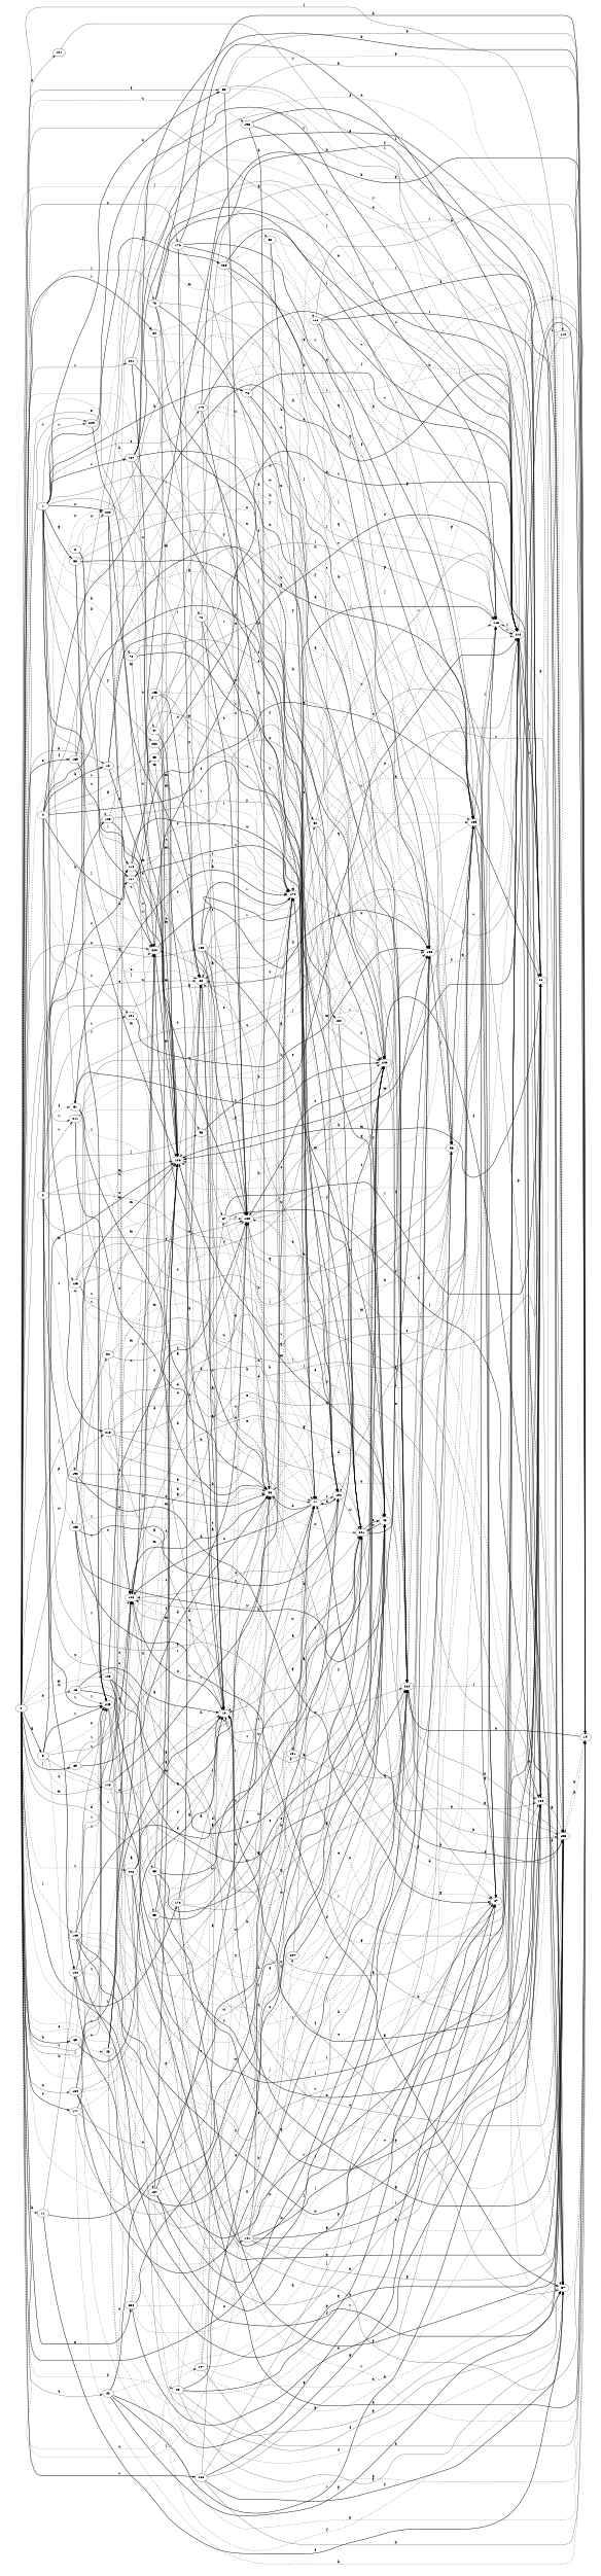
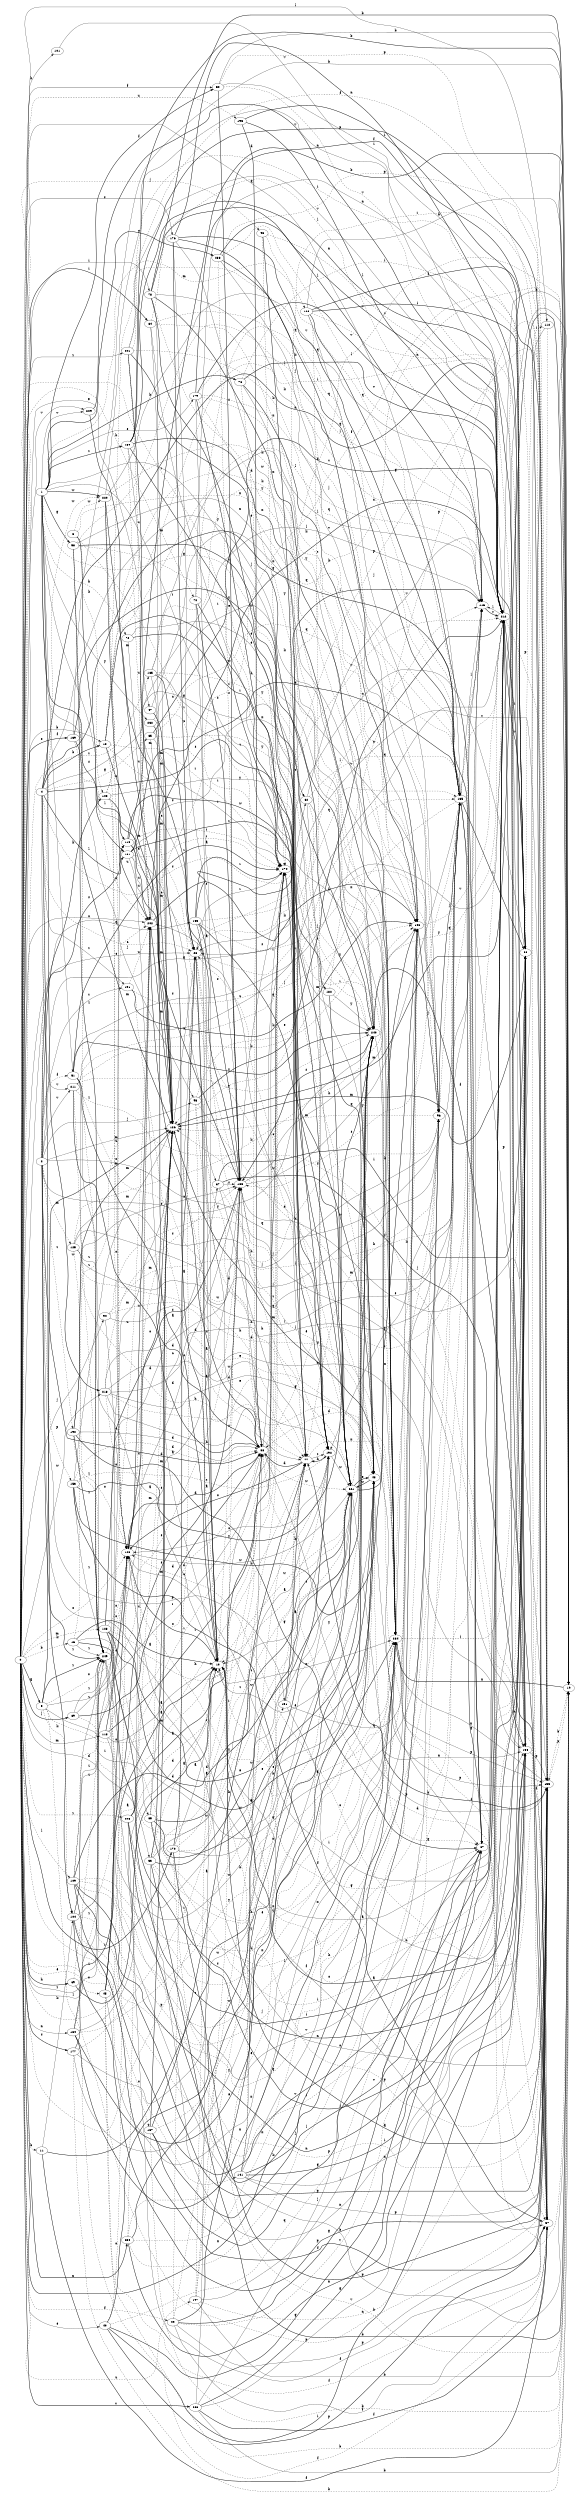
  strict digraph {
    rankdir=LR
    edge [style=dashed]
    0
    5
    10
    11
    16
    18
    28
    33
    40
    45
    47
    49
    50
    69
    70
    78
    84
    89
    93
    94
    101
    109
    112
    115
    118
    123
    134
    137
    139
    141
    146
    151
    163
    165
    170
    174
    176
    177
    185
    195
    197
    202
    208
    209
    218
    230
    n47 [label=234]
    241
-   247
    248
    249
    126
    104
    85
    155
    221
    67
    48
    183
    57
    192
    86
    106
    38
    77
    212
    19
    136
    116
    37
    240
    96
    1
    51
    58
    62
    72
    76
    95
    124
    179
    181
    189
    220
    232
    233
    2
    103
    125
    153
    190
    191
    211
    3
    4
    65
    182
    0 -> 5 [label=a style=bold]
    0 -> 10 [label=a]
    0 -> 11 [label=b]
    0 -> 16 [label=b]
    0 -> 18 [label=b style=solid]
    0 -> 28 [label=c style=solid]
    0 -> 33 [label=d style=solid]
    0 -> 40 [label=e style=solid]
    0 -> 45 [label=e]
    0 -> 47 [label=e style=solid]
    0 -> 49 [label=f]
    0 -> 50 [label=f style=solid]
    0 -> 69 [label=h style=bold]
    0 -> 70 [label=h]
    0 -> 78 [label=i style=solid]
    0 -> 84 [label=i style=bold]
    0 -> 89 [label=j style=bold]
    0 -> 93 [label=j]
    0 -> 94 [label=j style=solid]
    0 -> 101 [label=k style=solid]
    0 -> 109 [label=l]
    0 -> 112 [label=l style=solid]
    0 -> 115 [label=l style=solid]
    0 -> 118 [label=m style=solid]
    0 -> 123 [label=m]
    0 -> 134 [label=n style=solid]
    0 -> 137 [label=o]
    0 -> 139 [label=o style=bold]
    0 -> 141 [label=o]
    0 -> 146 [label=o]
    0 -> 151 [label=p]
    0 -> 163 [label=q style=solid]
    0 -> 165 [label=q style=solid]
    0 -> 170 [label=r style=bold]
    0 -> 174 [label=r]
    0 -> 176 [label=s style=solid]
    0 -> 177 [label=s style=bold]
    0 -> 185 [label=t]
    0 -> 195 [label=u]
    0 -> 197 [label=u]
    0 -> 202 [label=u style=solid]
    0 -> 208 [label=v style=bold]
    0 -> 209 [label=v style=solid]
    0 -> 218 [label=w style=solid]
    0 -> 230 [label=x style=bold]
    0 -> n47 [label=x style=bold]
    0 -> 241 [label=z style=solid]
-   0 -> 247 [label=z]
    0 -> 248 [label=z]
    0 -> 249 [label=z style=solid]
    5 -> 146 [label=o]
    5 -> 174 [label=r style=solid]
    5 -> 249 [label=z style=bold]
    5 -> 126 [label=m style=bold]
    5 -> 104 [label=k]
    5 -> 85 [label=i style=solid]
    5 -> 155 [label=p]
    5 -> 221 [label=w]
    10 -> 146 [label=o style=bold]
    10 -> n47 [label=x style=solid]
    10 -> 155 [label=p]
    10 -> 221 [label=w]
    10 -> 67 [label=g]
    10 -> 48 [label=e style=solid]
    10 -> 183 [label=s]
    11 -> 104 [label=k style=solid]
    11 -> 57 [label=f style=bold]
    11 -> 192 [label=t style=bold]
    16 -> 10 [label=a style=bold]
    16 -> 165 [label=q style=solid]
    16 -> 202 [label=u]
    16 -> 249 [label=z style=solid]
    16 -> 86 [label=i style=bold]
    18 -> 146 [label=o]
    18 -> 174 [label=r]
    18 -> 126 [label=m style=bold]
    18 -> 221 [label=w style=bold]
    18 -> 183 [label=s]
    18 -> 86 [label=i]
    18 -> 106 [label=k]
    28 -> 10 [label=a style=bold]
    28 -> 165 [label=q]
    28 -> 174 [label=r style=solid]
    28 -> 221 [label=w]
    28 -> 38 [label=d style=solid]
    28 -> 77 [label=h]
    28 -> 212 [label=v]
    33 -> 10 [label=a]
    33 -> n47 [label=x]
    33 -> 126 [label=m style=bold]
    33 -> 221 [label=w style=bold]
    33 -> 192 [label=t style=solid]
    33 -> 38 [label=d]
    33 -> 19 [label=b style=bold]
    33 -> 136 [label=n style=solid]
    33 -> 116 [label=l]
    40 -> 146 [label=o]
    40 -> 165 [label=q]
    40 -> 155 [label=p style=bold]
    40 -> 221 [label=w style=bold]
    40 -> 67 [label=g style=bold]
    40 -> 86 [label=i style=bold]
    45 -> 10 [label=a style=bold]
    45 -> 146 [label=o style=bold]
    45 -> 202 [label=u]
    45 -> n47 [label=x style=solid]
    45 -> 57 [label=f]
    45 -> 19 [label=b]
    47 -> 10 [label=a style=bold]
    47 -> n47 [label=x style=solid]
    47 -> 126 [label=m]
    49 -> 28 [label=c]
    49 -> 155 [label=p style=solid]
    49 -> 67 [label=g style=bold]
    49 -> 57 [label=f style=solid]
    49 -> 77 [label=h]
    49 -> 212 [label=v]
    49 -> 240 [label=y style=bold]
    50 -> 155 [label=p]
    50 -> 183 [label=s style=bold]
    50 -> 86 [label=i style=solid]
    50 -> 212 [label=v]
    50 -> 19 [label=b style=solid]
    69 -> 249 [label=z]
    69 -> 38 [label=d style=bold]
    70 -> 10 [label=a style=solid]
    70 -> 165 [label=q]
    70 -> 174 [label=r style=bold]
    70 -> 183 [label=s style=bold]
    70 -> 136 [label=n style=solid]
    78 -> n47 [label=x style=bold]
    78 -> 126 [label=m style=solid]
    78 -> 221 [label=w style=bold]
    78 -> 106 [label=k style=solid]
    78 -> 19 [label=b style=bold]
    78 -> 116 [label=l style=bold]
    78 -> 240 [label=y]
    84 -> 174 [label=r style=solid]
    84 -> n47 [label=x]
    84 -> 126 [label=m style=solid]
    84 -> 116 [label=l]
    84 -> 96 [label=j]
    89 -> 249 [label=z style=solid]
    89 -> 183 [label=s style=solid]
    89 -> 38 [label=d style=bold]
    89 -> 77 [label=h]
    93 -> 165 [label=q]
    93 -> 174 [label=r]
    93 -> 192 [label=t style=bold]
    93 -> 212 [label=v]
    94 -> 146 [label=o style=solid]
    94 -> 221 [label=w style=solid]
    94 -> 48 [label=e]
    94 -> 116 [label=l]
    94 -> 96 [label=j]
    101 -> 212 [label=v style=solid]
    109 -> 249 [label=z style=solid]
    109 -> 155 [label=p style=bold]
    109 -> 183 [label=s]
    109 -> 57 [label=f style=bold]
    109 -> 106 [label=k]
    109 -> 136 [label=n style=bold]
    109 -> 116 [label=l]
    109 -> 240 [label=y style=bold]
    109 -> 96 [label=j]
    112 -> 28 [label=c]
    112 -> 146 [label=o]
    112 -> 183 [label=s style=solid]
-   112 -> 86 [label=i]
+   86 -> 112 [label=i]
    115 -> 10 [label=a style=bold]
    115 -> 174 [label=r]
    115 -> 202 [label=u style=solid]
    115 -> 221 [label=w style=bold]
    115 -> 19 [label=b style=bold]
    118 -> 10 [label=a style=solid]
    118 -> 146 [label=o style=bold]
    118 -> 174 [label=r style=bold]
    118 -> 221 [label=w style=solid]
    118 -> 38 [label=d]
    123 -> 146 [label=o]
    123 -> n47 [label=x style=bold]
    123 -> 48 [label=e style=bold]
    123 -> 183 [label=s style=bold]
    123 -> 192 [label=t]
    123 -> 86 [label=i]
    123 -> 136 [label=n style=bold]
    134 -> n47 [label=x style=bold]
    134 -> 249 [label=z]
    134 -> 48 [label=e style=bold]
    134 -> 183 [label=s style=bold]
    134 -> 57 [label=f]
    134 -> 38 [label=d style=solid]
    134 -> 240 [label=y]
    137 -> 126 [label=m style=bold]
    137 -> 67 [label=g style=bold]
    137 -> 48 [label=e]
    137 -> 77 [label=h style=bold]
    137 -> 19 [label=b]
    137 -> 96 [label=j style=bold]
    139 -> 249 [label=z]
    139 -> 126 [label=m style=bold]
    139 -> 19 [label=b style=solid]
    139 -> 240 [label=y style=bold]
    141 -> n47 [label=x style=solid]
    141 -> 155 [label=p style=solid]
    141 -> 86 [label=i style=bold]
    141 -> 106 [label=k style=solid]
    141 -> 38 [label=d style=solid]
    141 -> 77 [label=h]
    141 -> 212 [label=v style=bold]
    141 -> 136 [label=n style=solid]
    146 -> 202 [label=u style=bold]
    146 -> 126 [label=m]
    146 -> 221 [label=w style=solid]
    146 -> 86 [label=i style=solid]
    146 -> 38 [label=d style=bold]
    151 -> 165 [label=q style=solid]
    151 -> 192 [label=t style=solid]
    151 -> 77 [label=h style=bold]
    151 -> 136 [label=n style=solid]
    151 -> 240 [label=y]
    163 -> 10 [label=a style=solid]
    163 -> 174 [label=r style=bold]
    163 -> 155 [label=p]
    163 -> 48 [label=e style=bold]
    163 -> 183 [label=s style=bold]
    163 -> 38 [label=d]
    163 -> 116 [label=l style=bold]
    163 -> 96 [label=j]
    165 -> 126 [label=m]
    165 -> 155 [label=p style=solid]
    165 -> 67 [label=g style=bold]
    165 -> 183 [label=s]
    165 -> 86 [label=i style=bold]
    165 -> 212 [label=v]
    165 -> 116 [label=l style=solid]
    165 -> 96 [label=j style=bold]
    170 -> 10 [label=a style=solid]
    170 -> 28 [label=c style=bold]
    170 -> 174 [label=r]
    170 -> 155 [label=p style=bold]
    170 -> 48 [label=e style=solid]
    170 -> 192 [label=t]
    170 -> 19 [label=b]
    174 -> 183 [label=s style=solid]
    174 -> 77 [label=h style=bold]
    176 -> 28 [label=c style=bold]
    176 -> 165 [label=q style=bold]
    176 -> 221 [label=w style=solid]
    176 -> 183 [label=s style=solid]
    176 -> 106 [label=k style=bold]
    176 -> 136 [label=n style=bold]
    177 -> 174 [label=r]
    177 -> 249 [label=z style=solid]
    177 -> 126 [label=m style=solid]
    177 -> 221 [label=w style=solid]
    177 -> 19 [label=b]
    177 -> 240 [label=y style=solid]
    185 -> 28 [label=c style=bold]
    185 -> 165 [label=q]
    185 -> 126 [label=m style=solid]
    185 -> 192 [label=t style=solid]
    185 -> 116 [label=l style=solid]
    185 -> 240 [label=y]
    195 -> 86 [label=i style=bold]
    195 -> 38 [label=d style=bold]
    195 -> 116 [label=l style=bold]
    197 -> 10 [label=a]
    197 -> 183 [label=s]
    197 -> 77 [label=h]
    197 -> 19 [label=b style=solid]
    197 -> 136 [label=n]
    197 -> 116 [label=l style=solid]
    202 -> 126 [label=m style=bold]
    202 -> 57 [label=f]
    202 -> 106 [label=k style=bold]
    202 -> 212 [label=v style=bold]
    208 -> 10 [label=a style=solid]
    208 -> 67 [label=g style=bold]
    208 -> 57 [label=f style=bold]
    208 -> 212 [label=v style=solid]
    208 -> 19 [label=b style=solid]
    208 -> 96 [label=j style=solid]
    209 -> 126 [label=m style=bold]
    209 -> 212 [label=v style=bold]
    218 -> 146 [label=o]
    218 -> 67 [label=g style=solid]
    218 -> 48 [label=e]
    218 -> 183 [label=s]
    218 -> 77 [label=h style=solid]
    218 -> 136 [label=n style=solid]
    218 -> 116 [label=l style=solid]
    218 -> 96 [label=j style=solid]
    230 -> 202 [label=u]
    230 -> n47 [label=x]
    230 -> 48 [label=e]
    230 -> 136 [label=n style=bold]
    230 -> 116 [label=l]
    230 -> 240 [label=y style=bold]
    n47 -> 174 [label=r]
    n47 -> 155 [label=p style=solid]
    n47 -> 57 [label=f]
    n47 -> 86 [label=i]
    n47 -> 106 [label=k style=solid]
    n47 -> 38 [label=d]
    n47 -> 96 [label=j]
    241 -> 165 [label=q]
    241 -> 202 [label=u]
    241 -> 126 [label=m style=bold]
    241 -> 48 [label=e style=bold]
    241 -> 57 [label=f]
    241 -> 106 [label=k]
    241 -> 212 [label=v style=solid]
-   247 -> 48 [label=e style=bold]
-   247 -> 77 [label=h style=solid]
    248 -> 10 [label=a style=bold]
    248 -> 174 [label=r]
    248 -> 202 [label=u style=solid]
    248 -> n47 [label=x]
    248 -> 126 [label=m]
    248 -> 221 [label=w style=solid]
    248 -> 57 [label=f style=solid]
    248 -> 106 [label=k style=bold]
    249 -> 146 [label=o]
    249 -> 155 [label=p]
    249 -> 212 [label=v style=solid]
    249 -> 19 [label=b style=solid]
    126 -> 28 [label=c style=solid]
    126 -> 146 [label=o style=bold]
    126 -> 77 [label=h]
    104 -> 165 [label=q]
    104 -> 174 [label=r]
    104 -> 249 [label=z style=solid]
    104 -> 155 [label=p style=bold]
    104 -> 86 [label=i]
    104 -> 212 [label=v style=bold]
    104 -> 37 [label=d style=solid]
    85 -> 28 [label=c style=solid]
    85 -> n47 [label=x]
    85 -> 126 [label=m]
    85 -> 221 [label=w style=bold]
    85 -> 48 [label=e style=bold]
    85 -> 86 [label=i style=bold]
    155 -> 10 [label=a style=bold]
    155 -> 28 [label=c style=solid]
    155 -> 146 [label=o style=solid]
    155 -> 174 [label=r]
    155 -> n47 [label=x style=solid]
    155 -> 77 [label=h style=bold]
    155 -> 19 [label=b]
    221 -> 10 [label=a]
    221 -> 28 [label=c]
    221 -> 48 [label=e style=bold]
    221 -> 106 [label=k style=bold]
    221 -> 136 [label=n style=solid]
    221 -> 240 [label=y]
    48 -> 126 [label=m style=bold]
    48 -> 155 [label=p style=solid]
    48 -> 221 [label=w style=bold]
    48 -> 67 [label=g]
    183 -> 146 [label=o style=solid]
    183 -> 165 [label=q style=solid]
    183 -> 48 [label=e]
    183 -> 106 [label=k style=solid]
    183 -> 38 [label=d style=solid]
    192 -> 146 [label=o style=solid]
    192 -> 202 [label=u style=solid]
    192 -> 221 [label=w style=solid]
    192 -> 77 [label=h style=bold]
    86 -> 28 [label=c style=solid]
    86 -> 146 [label=o]
    86 -> 126 [label=m style=bold]
    86 -> 57 [label=f style=solid]
    86 -> 212 [label=v style=bold]
    106 -> 10 [label=a]
    106 -> 212 [label=v]
    106 -> 96 [label=j style=bold]
    38 -> 174 [label=r style=solid]
    38 -> 202 [label=u style=bold]
    38 -> 155 [label=p style=solid]
    38 -> 221 [label=w]
    38 -> 212 [label=t]
    77 -> 146 [label=o style=bold]
    77 -> n47 [label=x]
    77 -> 192 [label=t style=solid]
    77 -> 38 [label=d style=bold]
    212 -> 10 [label=a style=solid]
    212 -> 155 [label=p]
    212 -> 86 [label=i style=bold]
    212 -> 19 [label=b style=solid]
    212 -> 136 [label=n style=bold]
    212 -> 116 [label=l style=solid]
    212 -> 240 [label=y]
    19 -> n47 [label=x style=bold]
    19 -> 126 [label=m style=bold]
    19 -> 155 [label=p]
    19 -> 38 [label=d]
    136 -> 10 [label=a style=bold]
    136 -> 126 [label=m]
    136 -> 155 [label=p style=solid]
    136 -> 183 [label=s style=solid]
    116 -> 212 [label=v style=bold]
    37 -> 183 [label=s style=solid]
    37 -> 57 [label=f style=bold]
    37 -> 192 [label=t]
    37 -> 86 [label=i style=bold]
    37 -> 77 [label=h style=solid]
    240 -> 10 [label=a style=solid]
    240 -> n47 [label=x style=solid]
    240 -> 183 [label=s style=bold]
    240 -> 57 [label=f style=bold]
    96 -> 165 [label=q]
    96 -> 126 [label=m]
    96 -> 192 [label=t style=solid]
    96 -> 77 [label=h]
    1 -> 50 [label=f style=bold]
    1 -> 174 [label=r style=solid]
    1 -> 209 [label=v style=solid]
    1 -> 218 [label=w style=bold]
    1 -> 37 [label=d style=solid]
    1 -> 240 [label=y style=solid]
    1 -> 51 [label=f style=solid]
    1 -> 58 [label=g style=bold]
    1 -> 62 [label=g]
    1 -> 72 [label=h]
    1 -> 76 [label=h style=bold]
    1 -> 95 [label=j style=solid]
    1 -> 124 [label=m]
    1 -> 179 [label=s style=solid]
    1 -> 181 [label=s style=bold]
    1 -> 189 [label=t style=bold]
    1 -> 220 [label=w style=bold]
    1 -> 232 [label=y style=solid]
    1 -> 233 [label=y style=bold]
    51 -> 10 [label=a style=solid]
    51 -> 174 [label=r style=bold]
    51 -> 249 [label=z style=solid]
    51 -> 221 [label=w]
    51 -> 38 [label=d style=bold]
    51 -> 19 [label=b style=solid]
    51 -> 240 [label=y style=bold]
    58 -> 202 [label=u]
    58 -> n47 [label=x style=solid]
    58 -> 249 [label=z style=bold]
    58 -> 48 [label=e]
    58 -> 116 [label=l]
    58 -> 240 [label=y style=bold]
    62 -> 165 [label=q]
    62 -> n47 [label=x style=solid]
    62 -> 192 [label=t style=solid]
    62 -> 212 [label=v style=solid]
    62 -> 240 [label=y]
    72 -> 202 [label=u style=solid]
    72 -> 48 [label=e style=solid]
    72 -> 192 [label=t style=bold]
    76 -> 86 [label=i]
    76 -> 106 [label=k style=bold]
    76 -> 38 [label=d]
    76 -> 212 [label=v style=bold]
    76 -> 240 [label=y style=solid]
    95 -> 10 [label=a]
    95 -> 48 [label=e]
    95 -> 77 [label=h]
    95 -> 212 [label=v style=bold]
    95 -> 116 [label=l]
    124 -> 67 [label=g style=bold]
    124 -> 57 [label=f style=bold]
    124 -> 192 [label=t]
    124 -> 86 [label=i style=bold]
    124 -> 19 [label=b style=solid]
    124 -> 136 [label=n]
    124 -> 96 [label=j style=solid]
    179 -> 10 [label=a style=solid]
    179 -> 165 [label=q]
    179 -> 57 [label=f style=bold]
    179 -> 106 [label=k]
    179 -> 77 [label=h style=bold]
    179 -> 212 [label=v style=bold]
    179 -> 116 [label=l]
    179 -> 240 [label=y]
    181 -> 10 [label=a style=solid]
    181 -> 28 [label=c]
    181 -> 165 [label=q style=bold]
    181 -> 174 [label=r]
    181 -> 202 [label=u style=solid]
    181 -> n47 [label=x style=solid]
    181 -> 192 [label=t style=bold]
    181 -> 116 [label=l style=solid]
    189 -> 28 [label=c style=solid]
    189 -> 202 [label=u]
    189 -> n47 [label=x style=bold]
    189 -> 155 [label=p style=bold]
    189 -> 48 [label=e style=bold]
    189 -> 19 [label=b style=bold]
    189 -> 136 [label=n style=bold]
    220 -> 146 [label=o]
    220 -> 202 [label=u style=bold]
    220 -> 183 [label=s style=bold]
    220 -> 106 [label=k]
    220 -> 212 [label=v style=solid]
    220 -> 136 [label=n style=solid]
    232 -> 174 [label=r]
    232 -> 126 [label=m style=bold]
    232 -> 106 [label=k style=solid]
    233 -> 165 [label=q style=bold]
    233 -> 155 [label=p]
    233 -> 183 [label=s]
    233 -> 212 [label=v style=bold]
    233 -> 116 [label=l]
    233 -> 96 [label=j style=solid]
    2 -> 151 [label=p style=solid]
    2 -> 165 [label=q style=solid]
    2 -> 249 [label=z style=bold]
    2 -> 126 [label=m style=solid]
    2 -> 57 [label=f style=solid]
    2 -> 38 [label=d style=bold]
    2 -> 240 [label=y style=solid]
    2 -> 51 [label=f]
    2 -> 62 [label=g style=solid]
    2 -> 95 [label=j style=solid]
    2 -> 181 [label=s style=bold]
    2 -> 220 [label=w]
    2 -> 103 [label=k style=bold]
    2 -> 125 [label=m]
    2 -> 153 [label=p]
    2 -> 190 [label=t]
    2 -> 191 [label=t style=solid]
    2 -> 211 [label=v style=solid]
    103 -> 146 [label=o]
    103 -> 183 [label=s style=bold]
    103 -> 86 [label=i]
    103 -> 116 [label=l]
    103 -> 240 [label=y style=solid]
    125 -> 165 [label=q style=solid]
    125 -> 249 [label=z]
    125 -> 57 [label=f]
    125 -> 106 [label=k]
    125 -> 77 [label=h]
    125 -> 116 [label=l style=solid]
    125 -> 96 [label=j style=solid]
    153 -> 249 [label=z style=solid]
    153 -> 126 [label=m style=solid]
    153 -> 57 [label=f style=bold]
    153 -> 192 [label=t]
    153 -> 106 [label=k style=bold]
    153 -> 38 [label=d]
    153 -> 240 [label=y style=bold]
    190 -> 146 [label=o]
    190 -> 249 [label=z style=bold]
    190 -> 126 [label=m style=bold]
    190 -> 67 [label=g style=bold]
    190 -> 183 [label=s style=solid]
    190 -> 38 [label=d style=solid]
    191 -> 202 [label=u]
    191 -> 106 [label=k style=bold]
    191 -> 38 [label=d]
    191 -> 96 [label=j]
    211 -> 165 [label=q]
    211 -> 249 [label=z]
    211 -> 57 [label=f]
    211 -> 106 [label=k]
    211 -> 38 [label=d style=bold]
    211 -> 212 [label=v style=solid]
    211 -> 240 [label=y]
    3 -> 115 [label=l style=bold]
    3 -> 174 [label=r]
    3 -> n47 [label=x]
    3 -> 220 [label=w]
    3 -> 103 [label=k]
    4 -> 18 [label=b style=bold]
    4 -> 28 [label=c]
    4 -> 115 [label=l style=bold]
    4 -> 104 [label=k style=bold]
    4 -> 67 [label=g style=bold]
    4 -> 19 [label=b]
    4 -> 136 [label=n style=bold]
    4 -> 96 [label=j style=solid]
    4 -> 62 [label=g style=solid]
    4 -> 191 [label=t style=solid]
    4 -> 211 [label=v style=solid]
    4 -> 65 [label=g]
    4 -> 182 [label=s style=bold]
    65 -> 165 [label=q]
    65 -> 174 [label=r style=solid]
    65 -> 126 [label=m style=solid]
    65 -> 212 [label=v style=bold]
    65 -> 240 [label=y]
    182 -> 155 [label=p]
    182 -> 221 [label=w style=bold]
    182 -> 240 [label=y style=solid]
  }
